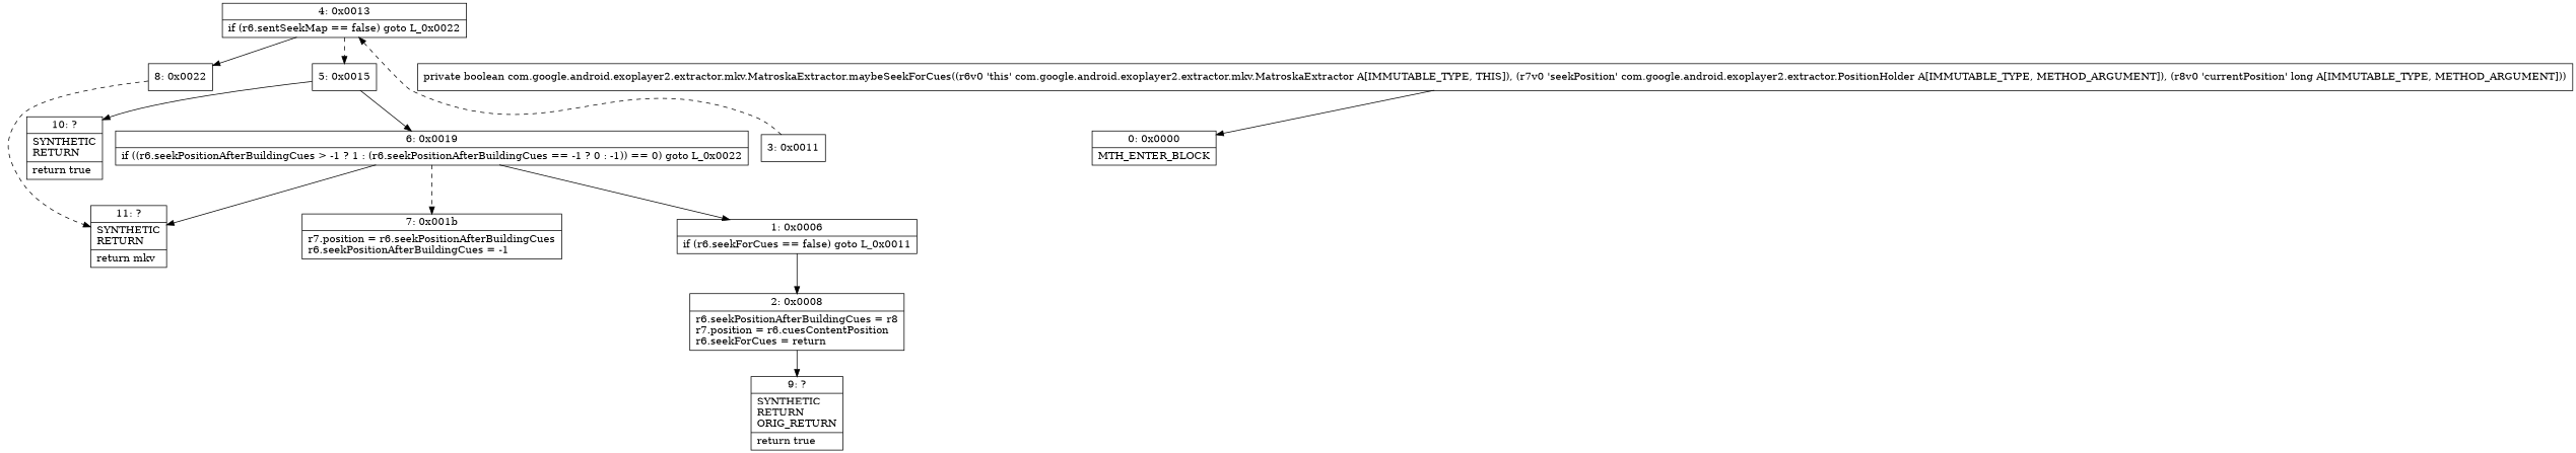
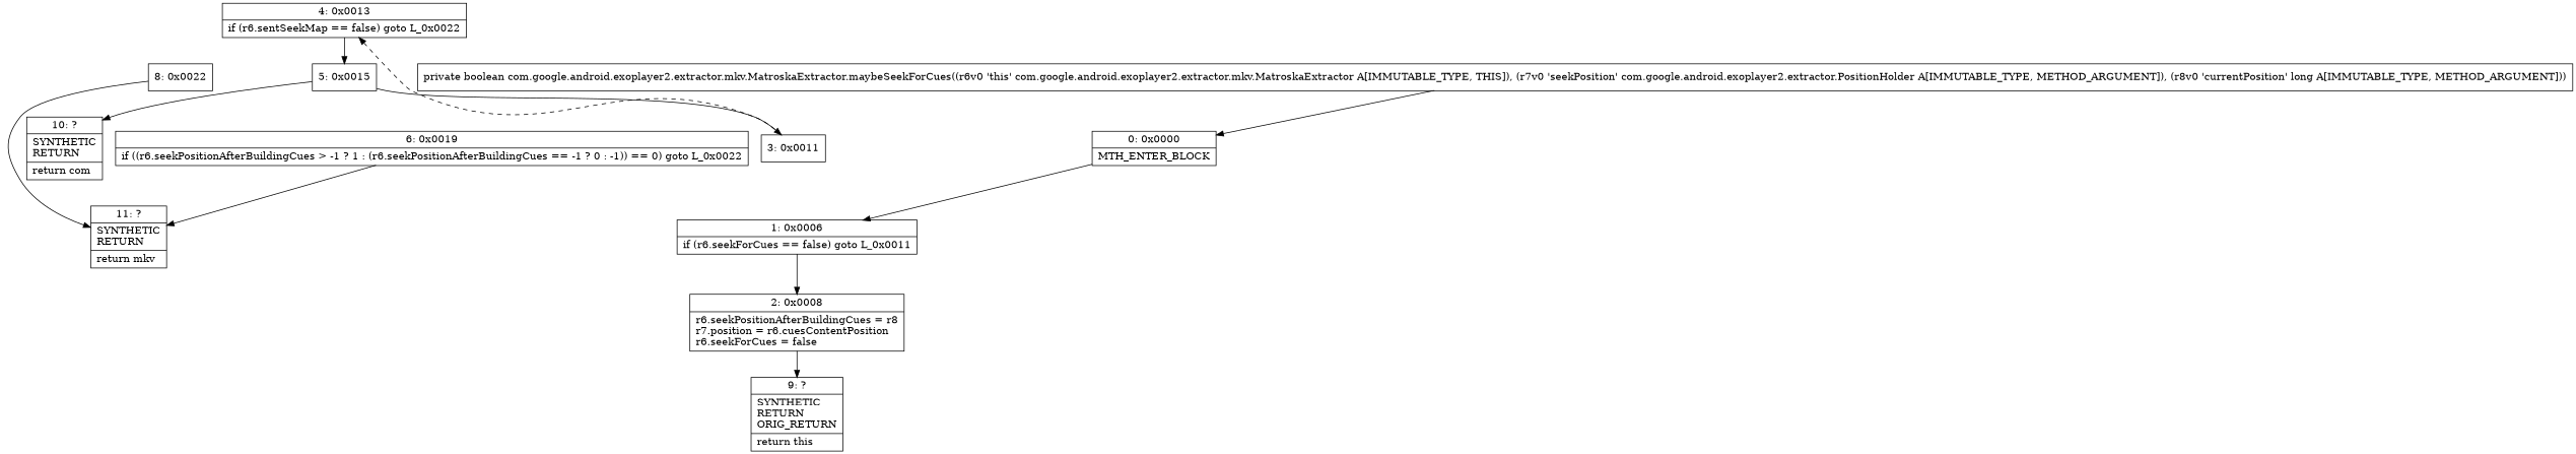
  digraph {
    node [shape=record]
    n1 [label="{0\:\ 0x0000|MTH_ENTER_BLOCK\l}"]
    n2 [label="{1\:\ 0x0006|if (r6.seekForCues == false) goto L_0x0011\l}"]
-   n3 [label="{2\:\ 0x0008|r6.seekPositionAfterBuildingCues = r8\lr7.position = r6.cuesContentPosition\lr6.seekForCues = return\l}"]
-   n4 [label="{9\:\ ?|SYNTHETIC\lRETURN\lORIG_RETURN\l|return true\l}"]
+   n3 [label="{2\:\ 0x0008|r6.seekPositionAfterBuildingCues = r8\lr7.position = r6.cuesContentPosition\lr6.seekForCues = false\l}"]
+   n4 [label="{9\:\ ?|SYNTHETIC\lRETURN\lORIG_RETURN\l|return this\l}"]
    n5 [label="{3\:\ 0x0011}"]
    n6 [label="{4\:\ 0x0013|if (r6.sentSeekMap == false) goto L_0x0022\l}"]
    n7 [label="{5\:\ 0x0015}"]
    n8 [label="{8\:\ 0x0022}"]
    n9 [label="{6\:\ 0x0019|if ((r6.seekPositionAfterBuildingCues \> \-1 ? 1 : (r6.seekPositionAfterBuildingCues == \-1 ? 0 : \-1)) == 0) goto L_0x0022\l}"]
-   n10 [label="{10\:\ ?|SYNTHETIC\lRETURN\l|return true\l}"]
+   n10 [label="{10\:\ ?|SYNTHETIC\lRETURN\l|return com\l}"]
    n11 [label="{11\:\ ?|SYNTHETIC\lRETURN\l|return mkv\l}"]
-   n12 [label="{7\:\ 0x001b|r7.position = r6.seekPositionAfterBuildingCues\lr6.seekPositionAfterBuildingCues = \-1\l}"]
    n13 [label="{private boolean com.google.android.exoplayer2.extractor.mkv.MatroskaExtractor.maybeSeekForCues((r6v0 'this' com.google.android.exoplayer2.extractor.mkv.MatroskaExtractor A[IMMUTABLE_TYPE, THIS]), (r7v0 'seekPosition' com.google.android.exoplayer2.extractor.PositionHolder A[IMMUTABLE_TYPE, METHOD_ARGUMENT]), (r8v0 'currentPosition' long A[IMMUTABLE_TYPE, METHOD_ARGUMENT])) }"]
-   n9 -> n2
+   n1 -> n2
    n2 -> n3 [style=solid]
    n3 -> n4
    n5 -> n6 [style=dashed]
-   n6 -> n7 [style=dashed]
-   n6 -> n8
-   n7 -> n9
+   n6 -> n7 [style=solid]
+   n7 -> n5
    n7 -> n10
-   n8 -> n11 [style=dashed]
+   n8 -> n11
    n9 -> n11
-   n9 -> n12 [style=dashed]
    n13 -> n1
  }
